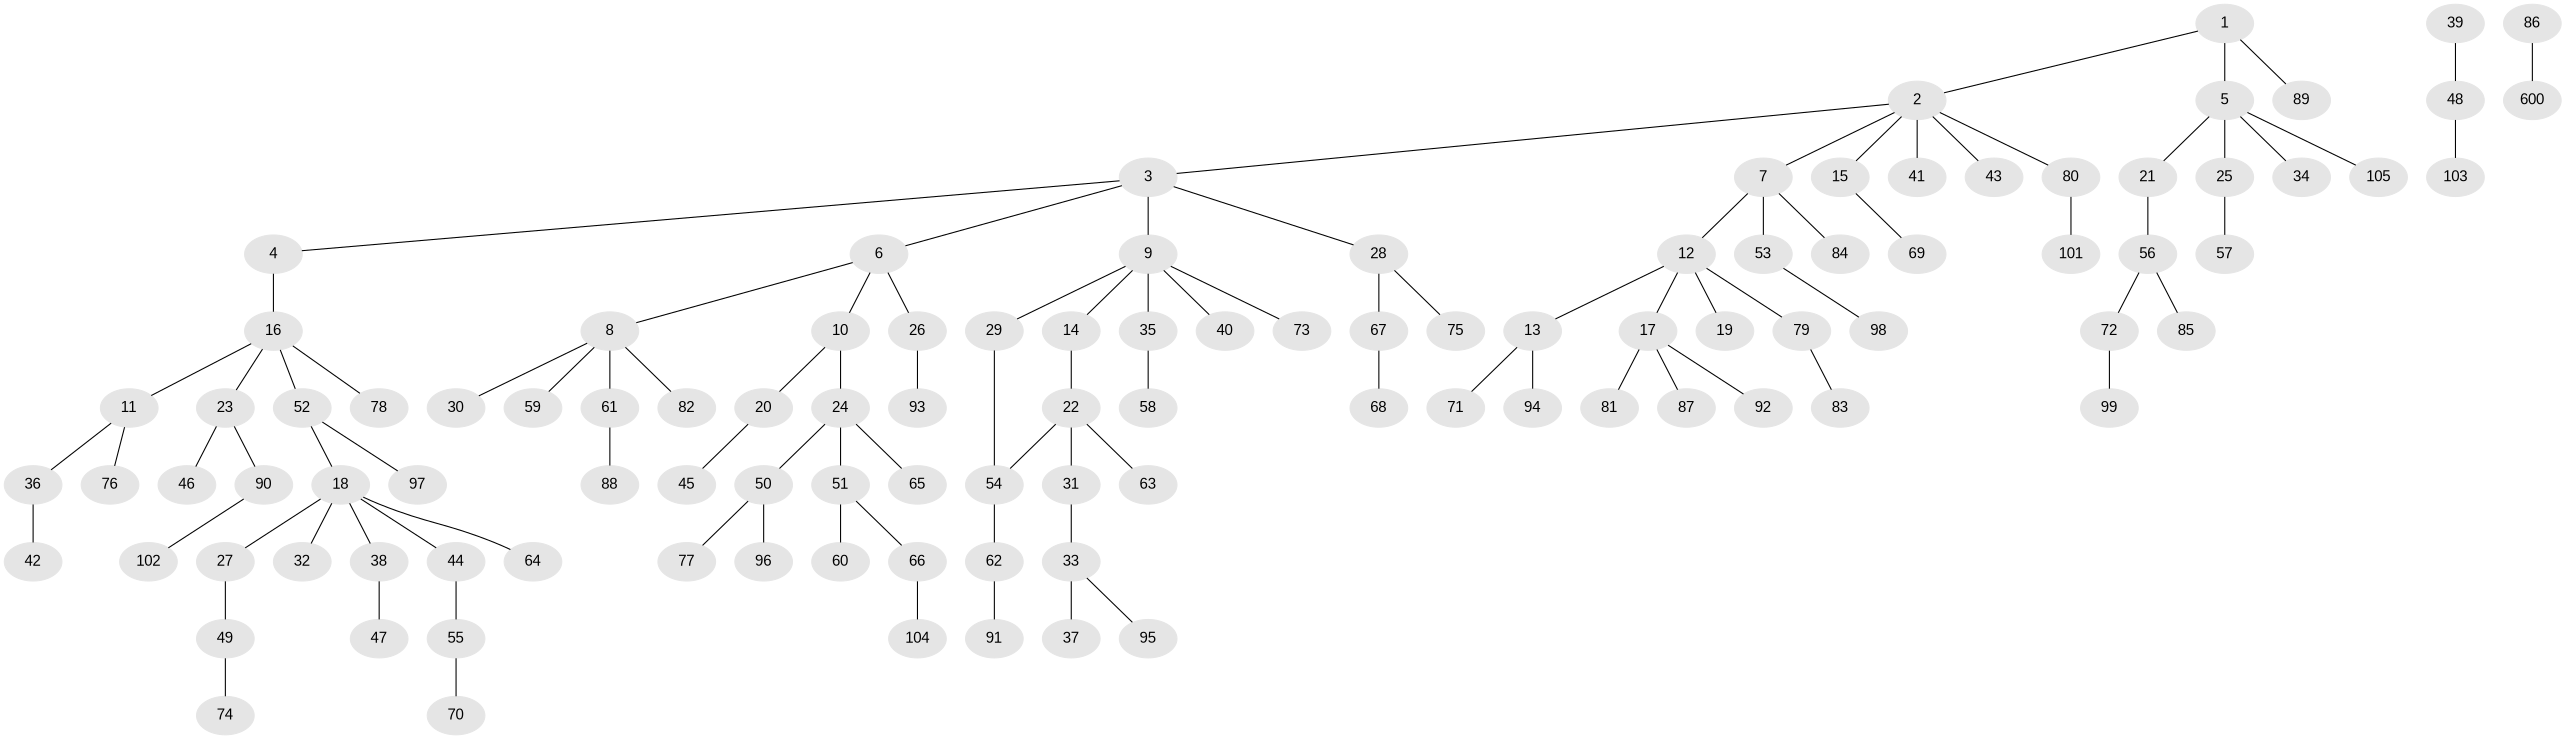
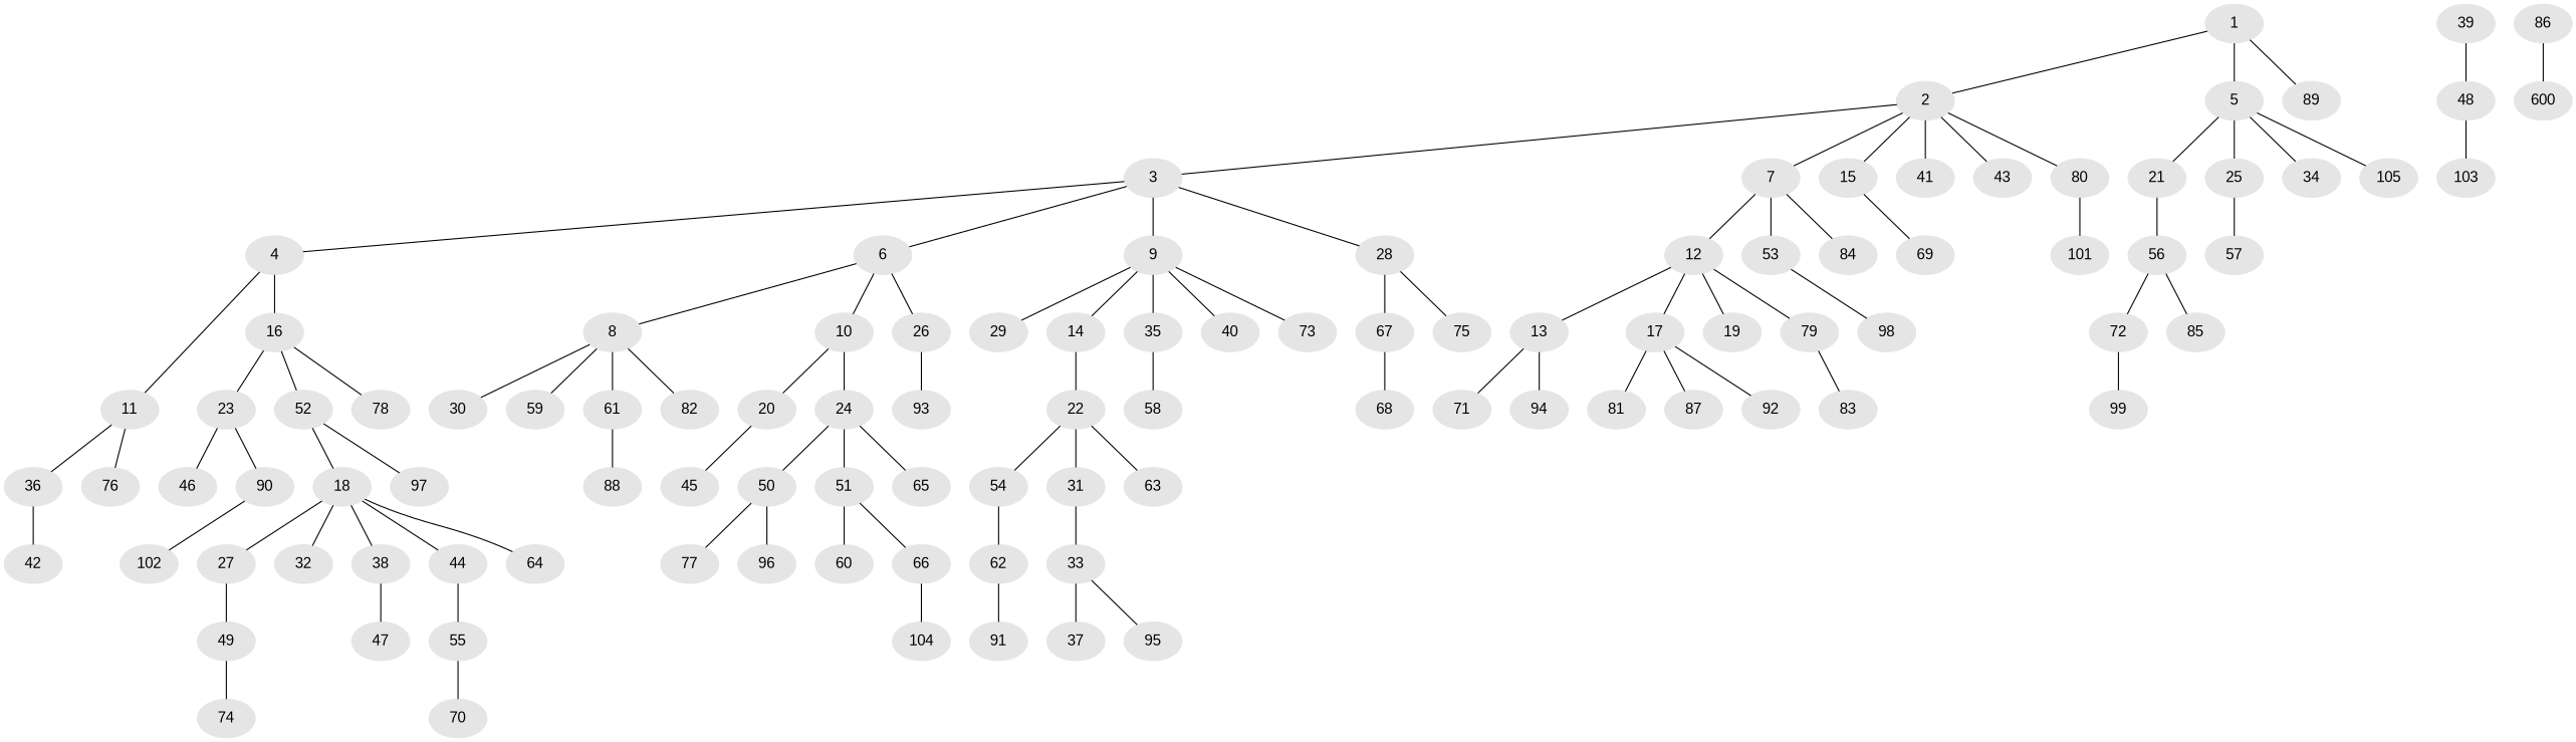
  graph {
    fontname="Liberation Sans"
    node [color=gray90 fontname="Liberation Sans" style=filled]
    edge [fontname="Liberation Sans"]
    1
    2
    5
    89
    3
    7
    15
    41
    43
    80
    21
    25
    34
    105
    4
    6
    9
    28
    12
    53
    84
    69
    101
    11
    16
    8
    10
    26
    14
    29
    35
    40
    73
    67
    75
    36
    76
    23
    52
    78
    56
    57
    30
    59
    61
    82
    20
    24
    93
    13
    17
    19
    79
    98
    88
    22
    54
    58
    45
    50
    51
    65
    42
    71
    94
    81
    87
    92
    83
    31
    63
    18
    27
    32
    38
    44
    64
    46
    90
    97
    49
    47
    55
    72
    85
    33
    39
    48
    102
    77
    96
    60
    66
    74
    68
    62
    37
    95
    n99 [label=600]
    86
    103
    70
    104
    91
    99
    1 -- 2
    1 -- 5
    1 -- 89
    2 -- 3
    2 -- 7
    2 -- 15
    2 -- 41
    2 -- 43
    2 -- 80
    5 -- 21
    5 -- 25
    5 -- 34
    5 -- 105
    3 -- 4
    3 -- 6
    3 -- 9
    3 -- 28
    7 -- 12
    7 -- 53
    7 -- 84
    15 -- 69
    80 -- 101
    21 -- 56
    25 -- 57
-   16 -- 11
+   4 -- 11
    4 -- 16
    6 -- 8
    6 -- 10
    6 -- 26
    9 -- 14
    9 -- 29
    9 -- 35
    9 -- 40
    9 -- 73
    28 -- 67
    28 -- 75
    12 -- 13
    12 -- 17
    12 -- 19
    12 -- 79
    53 -- 98
    11 -- 36
    11 -- 76
    16 -- 23
    16 -- 52
    16 -- 78
    8 -- 30
    8 -- 59
    8 -- 61
    8 -- 82
    10 -- 20
    10 -- 24
    26 -- 93
    14 -- 22
-   29 -- 54
    35 -- 58
    67 -- 68
    36 -- 42
    23 -- 46
    23 -- 90
    52 -- 18
    52 -- 97
    56 -- 72
    56 -- 85
    61 -- 88
    20 -- 45
    24 -- 50
    24 -- 51
    24 -- 65
    13 -- 71
    13 -- 94
    17 -- 81
    17 -- 87
    17 -- 92
    79 -- 83
    22 -- 54
    22 -- 31
    22 -- 63
    54 -- 62
    50 -- 77
    50 -- 96
    51 -- 60
    51 -- 66
    31 -- 33
    18 -- 27
    18 -- 32
    18 -- 38
    18 -- 44
    18 -- 64
    27 -- 49
    38 -- 47
    44 -- 55
    90 -- 102
    49 -- 74
    55 -- 70
    72 -- 99
    33 -- 37
    33 -- 95
    39 -- 48
    48 -- 103
    66 -- 104
    62 -- 91
    86 -- n99
  }
